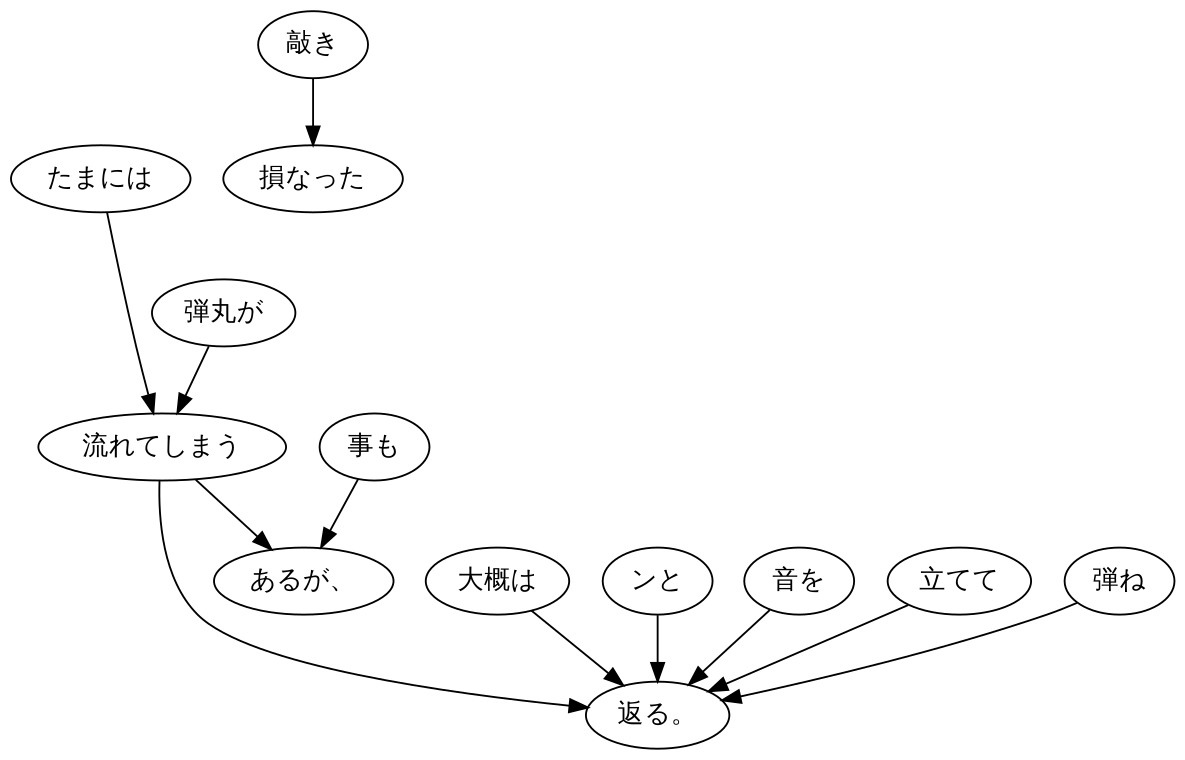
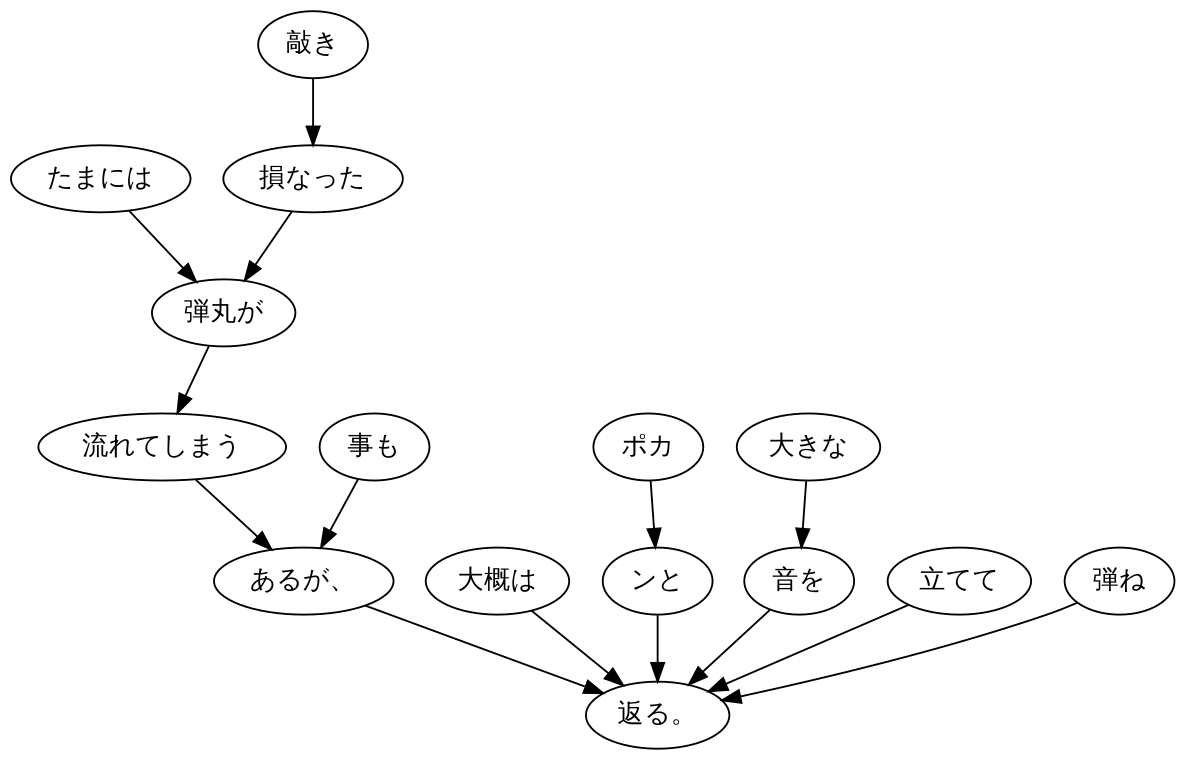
  digraph {
    n1 [label="たまには"]
    n2 [label="流れてしまう"]
    n3 [label="あるが、"]
    n4 [label="敲き"]
    n5 [label="損なった"]
    n6 [label="弾丸が"]
    n7 [label="事も"]
    n8 [label="返る。"]
    n9 [label="大概は"]
+   n10 [label="ポカ"]
    n11 [label="ンと"]
+   n12 [label="大きな"]
    n13 [label="音を"]
    n14 [label="立てて"]
    n15 [label="弾ね"]
-   n1 -> n2
+   n1 -> n6
    n2 -> n3
-   n2 -> n8
+   n3 -> n8
    n4 -> n5
+   n5 -> n6
    n6 -> n2
    n7 -> n3
    n9 -> n8
+   n10 -> n11
    n11 -> n8
+   n12 -> n13
    n13 -> n8
    n14 -> n8
    n15 -> n8
  }
